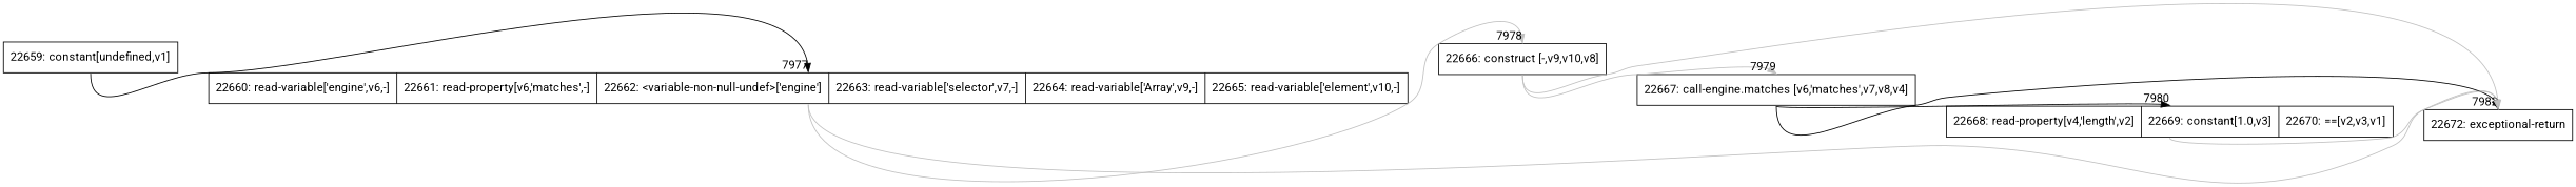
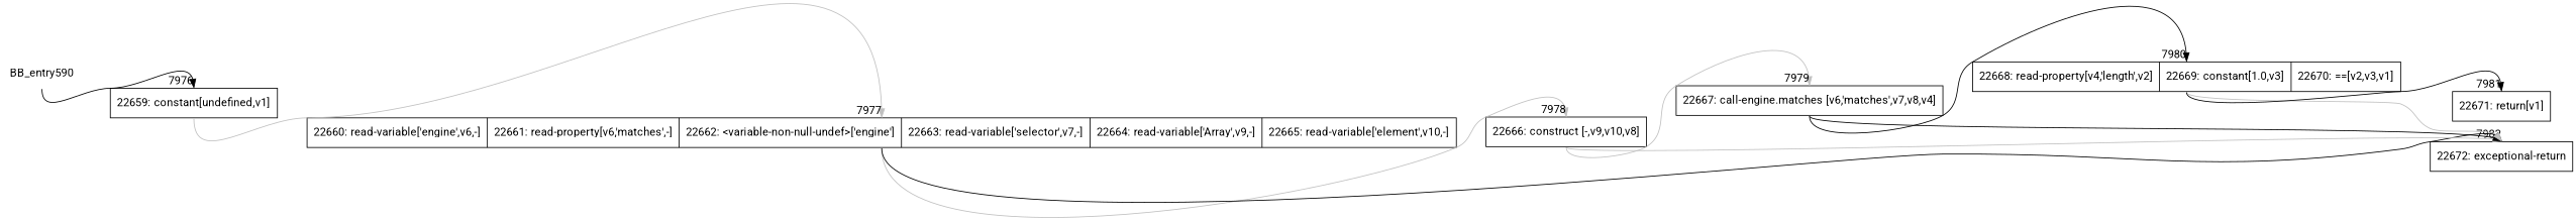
  digraph {
    fontname=Roboto
    rankdir=LR
    node [fontname=Roboto shape=record]
    edge [fontname=Roboto headport=n tailport=s color=gray]
+   BB_entry590 [shape=none]
    n2 [label="{22659: constant[undefined,v1]}"]
    n3 [label="{22660: read-variable['engine',v6,-]|22661: read-property[v6,'matches',-]|22662: \<variable-non-null-undef\>['engine']|22663: read-variable['selector',v7,-]|22664: read-variable['Array',v9,-]|22665: read-variable['element',v10,-]}"]
    n4 [label="{22666: construct [-,v9,v10,v8]}"]
    n5 [label="{22672: exceptional-return}"]
    n6 [label="{22667: call-engine.matches [v6,'matches',v7,v8,v4]}"]
    n7 [label="{22668: read-property[v4,'length',v2]|22669: constant[1.0,v3]|22670: ==[v2,v3,v1]}"]
-   n2 -> n3 [headlabel="      7977" color=""]
+   n8 [label="{22671: return[v1]}"]
+   BB_entry590 -> n2 [headlabel="    7976" color=""]
+   n2 -> n3 [headlabel="      7977"]
    n3 -> n4 [headlabel="      7978"]
-   n3 -> n5 [headlabel="      7982"]
+   n3 -> n5 [color=black headlabel="      7982"]
    n4 -> n5
    n4 -> n6 [headlabel="      7979"]
    n6 -> n5 [color=black]
    n6 -> n7 [headlabel="      7980" color=""]
    n7 -> n5
+   n7 -> n8 [headlabel="      7981" color=""]
  }
